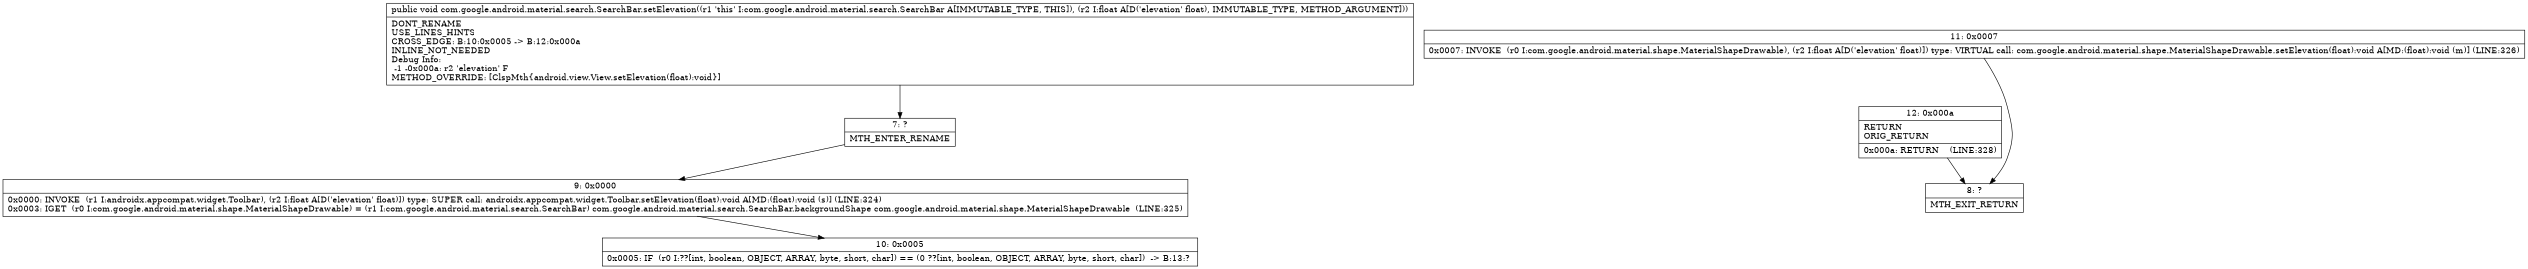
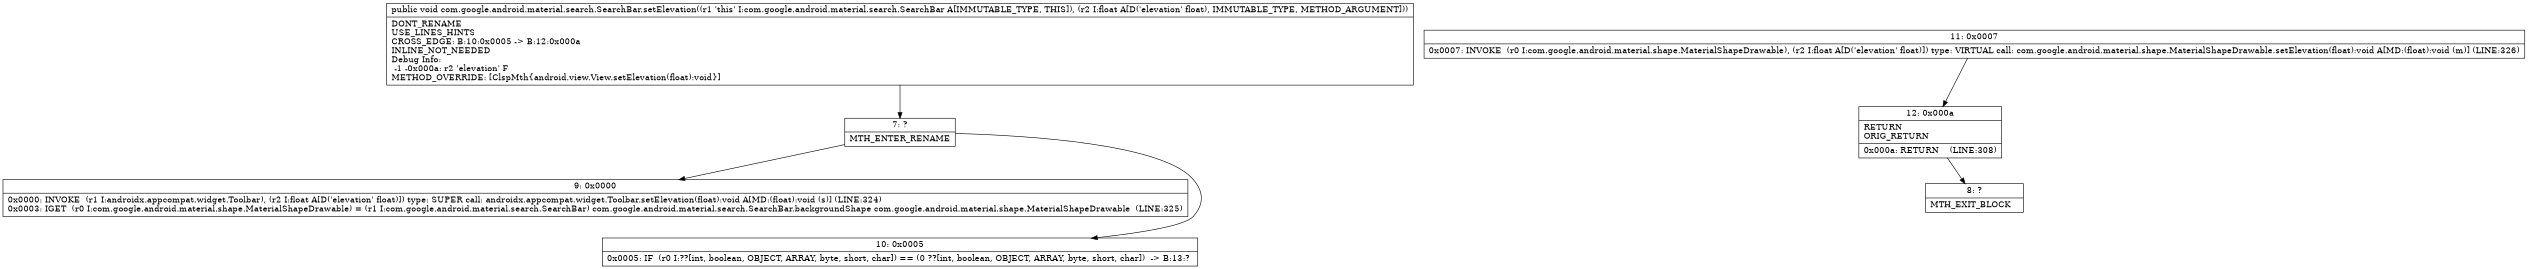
  digraph {
    node [shape=record]
    n1 [label="{7\:\ ?|MTH_ENTER_RENAME\l}"]
    n2 [label="{9\:\ 0x0000|0x0000: INVOKE  (r1 I:androidx.appcompat.widget.Toolbar), (r2 I:float A[D('elevation' float)]) type: SUPER call: androidx.appcompat.widget.Toolbar.setElevation(float):void A[MD:(float):void (s)] (LINE:324)\l0x0003: IGET  (r0 I:com.google.android.material.shape.MaterialShapeDrawable) = (r1 I:com.google.android.material.search.SearchBar) com.google.android.material.search.SearchBar.backgroundShape com.google.android.material.shape.MaterialShapeDrawable  (LINE:325)\l}"]
    n3 [label="{10\:\ 0x0005|0x0005: IF  (r0 I:??[int, boolean, OBJECT, ARRAY, byte, short, char]) == (0 ??[int, boolean, OBJECT, ARRAY, byte, short, char])  \-\> B:13:? \l}"]
    n4 [label="{11\:\ 0x0007|0x0007: INVOKE  (r0 I:com.google.android.material.shape.MaterialShapeDrawable), (r2 I:float A[D('elevation' float)]) type: VIRTUAL call: com.google.android.material.shape.MaterialShapeDrawable.setElevation(float):void A[MD:(float):void (m)] (LINE:326)\l}"]
-   n5 [label="{12\:\ 0x000a|RETURN\lORIG_RETURN\l|0x000a: RETURN    (LINE:328)\l}"]
-   n6 [label="{8\:\ ?|MTH_EXIT_RETURN\l}"]
+   n5 [label="{12\:\ 0x000a|RETURN\lORIG_RETURN\l|0x000a: RETURN    (LINE:308)\l}"]
+   n6 [label="{8\:\ ?|MTH_EXIT_BLOCK\l}"]
    n7 [label="{public void com.google.android.material.search.SearchBar.setElevation((r1 'this' I:com.google.android.material.search.SearchBar A[IMMUTABLE_TYPE, THIS]), (r2 I:float A[D('elevation' float), IMMUTABLE_TYPE, METHOD_ARGUMENT]))  | DONT_RENAME\lUSE_LINES_HINTS\lCROSS_EDGE: B:10:0x0005 \-\> B:12:0x000a\lINLINE_NOT_NEEDED\lDebug Info:\l  \-1 \-0x000a: r2 'elevation' F\lMETHOD_OVERRIDE: [ClspMth\{android.view.View.setElevation(float):void\}]\l}"]
    n1 -> n2
-   n2 -> n3
-   n4 -> n6
+   n1 -> n3
+   n4 -> n5
    n5 -> n6
    n7 -> n1
  }
